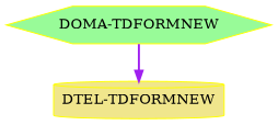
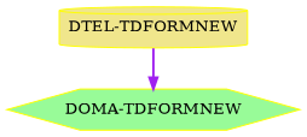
  digraph {
    node [color=yellow style=filled]
    "DTEL-TDFORMNEW" [shape=cylinder fillcolor=khaki]
    "DOMA-TDFORMNEW" [shape=hexagon fillcolor=palegreen]
-   "DOMA-TDFORMNEW" -> "DTEL-TDFORMNEW" [color=purple style=bold]
+   "DTEL-TDFORMNEW" -> "DOMA-TDFORMNEW" [color=purple style=bold]
  }
